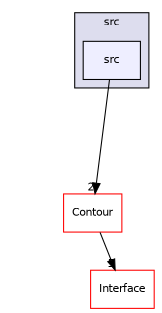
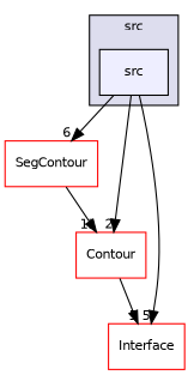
  digraph {
    compound=true
    node [fontname=Helvetica fontsize=10 shape=box color=red]
    edge [headlabel=5 labeldistance=1.5 labelfontname=Helvetica labelfontsize=10]
    n1 [fillcolor="#eeeeff" label=src pencolor=black style=filled color=""]
+   n2 [label=SegContour]
    n3 [label=Interface]
    n4 [label=Contour]
    subgraph cluster_1 {
      bgcolor="#ddddee"
      fontname=Helvetica
      fontsize=10
      label=src
      pencolor=black
      n1
    }
+   n1 -> n2 [headlabel=6]
+   n1 -> n3
    n1 -> n4 [headlabel=2]
+   n2 -> n4 [headlabel=11]
    n4 -> n3
  }
